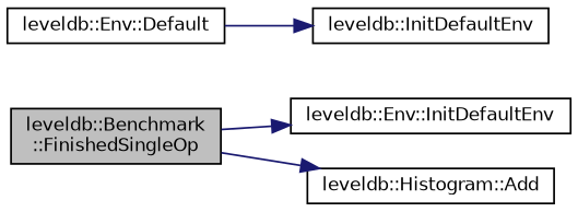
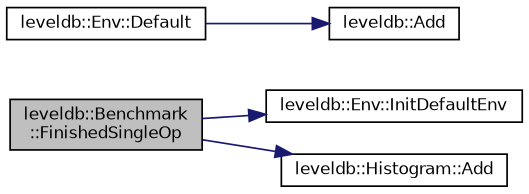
  digraph {
    rankdir=LR
    node [color=black fillcolor=white fontname=Helvetica fontsize=10 shape=record style=filled]
    edge [color=midnightblue fontname=Helvetica fontsize=10 labelfontname=Helvetica labelfontsize=10 style=solid]
    n1 [fillcolor=grey75 fontcolor=black height=0.2 label="leveldb::Benchmark\l::FinishedSingleOp" width=0.4]
    n2 [height=0.2 label="leveldb::Env::InitDefaultEnv" width=0.4]
    n3 [height=0.2 label="leveldb::Histogram::Add" width=0.4]
    n4 [height=0.2 label="leveldb::Env::Default" width=0.4]
-   n5 [height=0.2 label="leveldb::InitDefaultEnv" width=0.4]
+   n5 [height=0.2 label="leveldb::Add" width=0.4]
    n1 -> n2
    n1 -> n3
    n4 -> n5
  }
